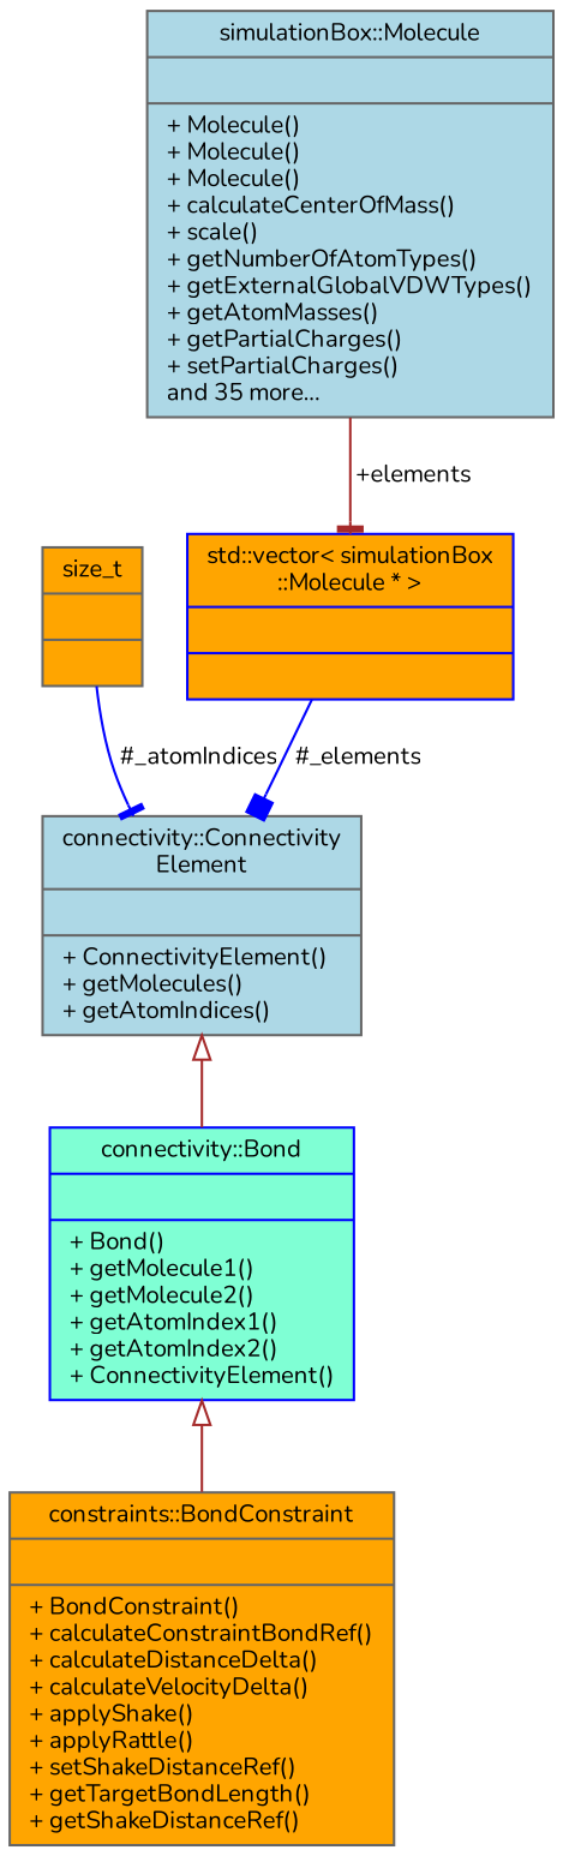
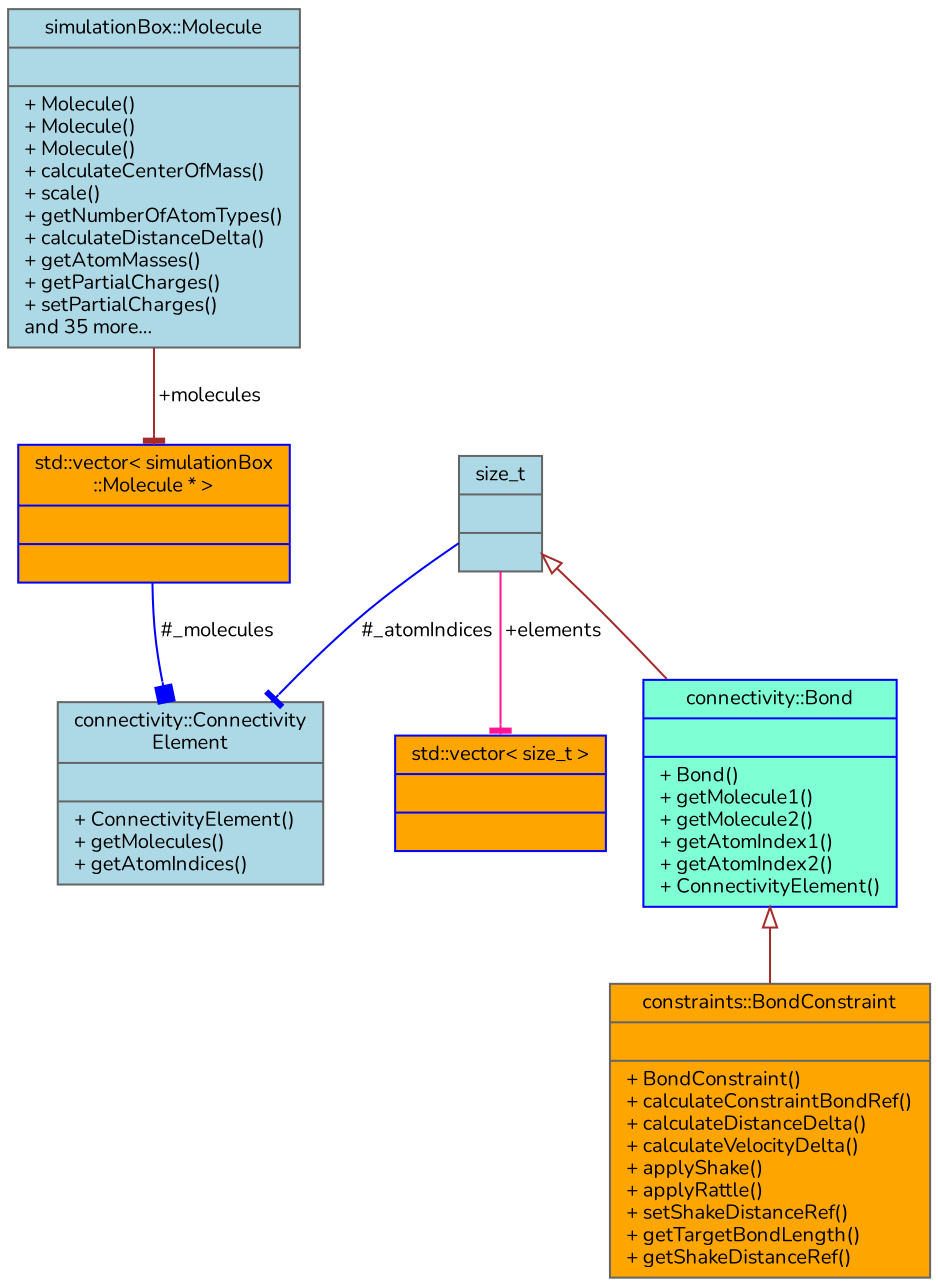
  digraph {
    fontname=Nunito
    node [color=gray40 fillcolor=orange fontname=Nunito fontsize=10 shape=record style=filled]
    edge [color=brown fontname=Nunito fontsize=10 labelfontname=Helvetica labelfontsize=10 style=solid arrowhead=tee]
    n1 [fontcolor=black height=0.2 label="{constraints::BondConstraint\n||+ BondConstraint()\l+ calculateConstraintBondRef()\l+ calculateDistanceDelta()\l+ calculateVelocityDelta()\l+ applyShake()\l+ applyRattle()\l+ setShakeDistanceRef()\l+ getTargetBondLength()\l+ getShakeDistanceRef()\l}" width=0.4]
    n2 [color=blue fillcolor=aquamarine height=0.2 label="{connectivity::Bond\n||+ Bond()\l+ getMolecule1()\l+ getMolecule2()\l+ getAtomIndex1()\l+ getAtomIndex2()\l+ ConnectivityElement()\l}" width=0.4]
    n3 [fillcolor=lightblue height=0.2 label="{connectivity::Connectivity\lElement\n||+ ConnectivityElement()\l+ getMolecules()\l+ getAtomIndices()\l}" width=0.4]
-   n5 [height=0.2 label="{size_t\n||}" width=0.4]
+   n4 [color=blue height=0.2 label="{std::vector\< size_t \>\n||}" width=0.4]
+   n5 [fillcolor=lightblue height=0.2 label="{size_t\n||}" width=0.4]
    n6 [color=blue height=0.2 label="{std::vector\< simulationBox\l::Molecule * \>\n||}" width=0.4]
-   n7 [fillcolor=lightblue height=0.2 label="{simulationBox::Molecule\n||+ Molecule()\l+ Molecule()\l+ Molecule()\l+ calculateCenterOfMass()\l+ scale()\l+ getNumberOfAtomTypes()\l+ getExternalGlobalVDWTypes()\l+ getAtomMasses()\l+ getPartialCharges()\l+ setPartialCharges()\land 35 more...\l}" width=0.4]
+   n7 [fillcolor=lightblue height=0.2 label="{simulationBox::Molecule\n||+ Molecule()\l+ Molecule()\l+ Molecule()\l+ calculateCenterOfMass()\l+ scale()\l+ getNumberOfAtomTypes()\l+ calculateDistanceDelta()\l+ getAtomMasses()\l+ getPartialCharges()\l+ setPartialCharges()\land 35 more...\l}" width=0.4]
    n2 -> n1 [arrowtail=onormal dir=back arrowhead=""]
-   n3 -> n2 [arrowtail=onormal dir=back arrowhead=""]
+   n5 -> n2 [arrowtail=onormal dir=back arrowhead=""]
    n5 -> n3 [color=blue label=" #_atomIndices"]
-   n6 -> n3 [arrowhead=box color=blue label=" #_elements"]
-   n7 -> n6 [label=" +elements"]
+   n5 -> n4 [color=deeppink label=" +elements"]
+   n6 -> n3 [arrowhead=box color=blue label=" #_molecules"]
+   n7 -> n6 [label=" +molecules"]
  }
